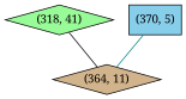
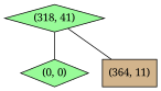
  graph {
    fontname="Noto Serif"
    node [fillcolor=palegreen fontname="Noto Serif" shape=diamond style=filled]
    edge [color=black fontname="Noto Serif" weight=1]
    n1 [label="(318, 41)"]
-   "(364, 11)" [fillcolor=tan]
-   "(370, 5)" [fillcolor=skyblue shape=box]
+   "(0, 0)"
+   "(364, 11)" [fillcolor=tan shape=box]
+   n1 -- "(0, 0)" [weight=4]
    n1 -- "(364, 11)"
-   "(370, 5)" -- "(364, 11)" [color=teal]
  }
